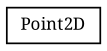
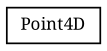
  digraph {
    rankdir=TB
    fontname="Noto Serif"
-   n1 [color=black fillcolor=white fontname="Noto Serif" fontsize=10 height=0.2 label=Point2D shape=record style=filled width=0.4]
+   n1 [color=black fillcolor=white fontname="Noto Serif" fontsize=10 height=0.2 label=Point4D shape=record style=filled width=0.4]
  }
